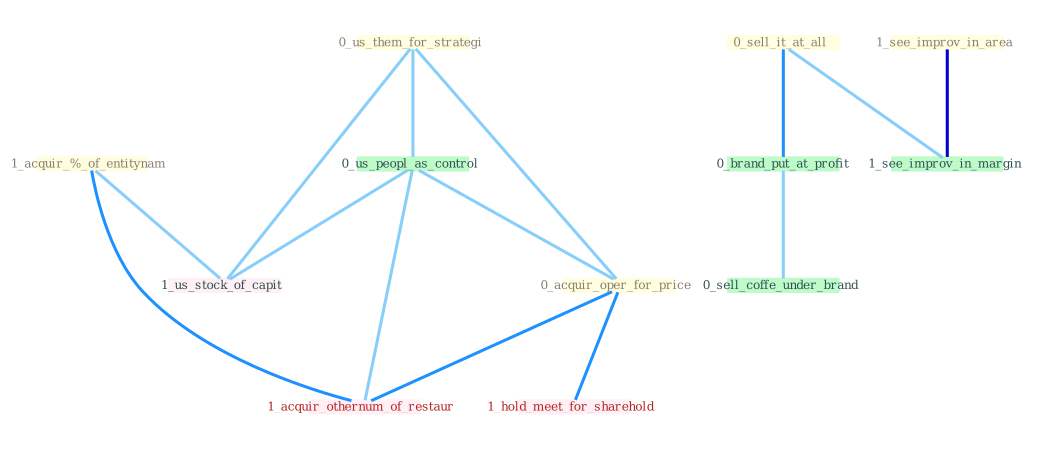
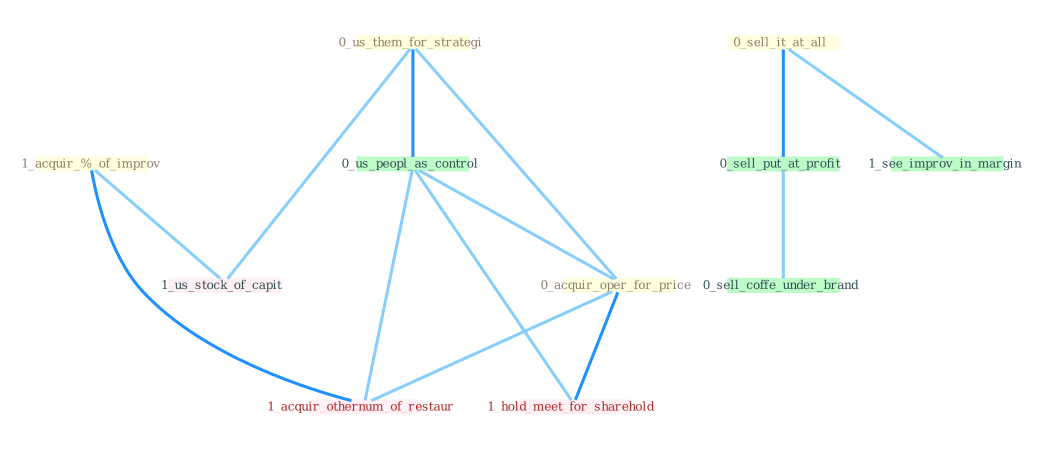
  graph {
    node [color="#ffffe0" fixedsize=true fontcolor="#8b7d6b" fontsize=4 shape=polygon style=filled]
    edge [color="#87cefa" w=1]
-   "1_acquir_%_of_entitynam " [height=.06 width=.5]
+   "1_acquir_%_of_entitynam " [height=.06 width=.5 label="1_acquir_%_of_improv"]
    "0_sell_it_at_all " [height=.06 width=.5]
-   "1_see_improv_in_area " [height=.06 width=.5]
    "0_us_them_for_strategi " [height=.06 width=.5]
    "0_acquir_oper_for_price " [height=.06 width=.5]
    "1_us_stock_of_capit " [color="#fff0f5" fontcolor="#2f4f4f" height=.06 width=.5]
    "1_hold_meet_for_sharehold " [color="#fff0f5" fontcolor="#b22222" height=.06 width=.5]
    "1_acquir_othernum_of_restaur " [color="#fff0f5" fontcolor="#b22222" height=.06 width=.5]
-   "0_sell_put_at_profit " [color="#BDFCC9" fontcolor="#2f4f4f" height=.06 width=.5 label="0_brand_put_at_profit"]
+   "0_sell_put_at_profit " [color="#BDFCC9" fontcolor="#2f4f4f" height=.06 width=.5]
    "1_see_improv_in_margin " [color="#BDFCC9" fontcolor="#2f4f4f" height=.06 width=.5]
    "0_us_peopl_as_control " [color="#BDFCC9" fontcolor="#2f4f4f" height=.06 width=.5]
    "0_sell_coffe_under_brand " [color="#BDFCC9" fontcolor="#2f4f4f" height=.06 width=.5]
    subgraph sub_1 {
      "1_acquir_%_of_entitynam "
      "0_sell_it_at_all "
-     "1_see_improv_in_area "
      "0_us_them_for_strategi "
      "0_acquir_oper_for_price "
    }
    subgraph sub_2 {
      "1_us_stock_of_capit "
      "1_hold_meet_for_sharehold "
      "1_acquir_othernum_of_restaur "
    }
    "1_acquir_%_of_entitynam " -- "1_us_stock_of_capit "
    "1_acquir_%_of_entitynam " -- "1_acquir_othernum_of_restaur " [color="#1e90ff" w=2]
    "0_sell_it_at_all " -- "0_sell_put_at_profit " [color="#1e90ff" w=2]
    "0_sell_it_at_all " -- "1_see_improv_in_margin "
-   "1_see_improv_in_area " -- "1_see_improv_in_margin " [color="#0000cd" w=3]
    "0_us_them_for_strategi " -- "0_acquir_oper_for_price "
    "0_us_them_for_strategi " -- "1_us_stock_of_capit "
-   "0_us_them_for_strategi " -- "0_us_peopl_as_control "
+   "0_us_them_for_strategi " -- "0_us_peopl_as_control " [color="#1e90ff"]
    "0_acquir_oper_for_price " -- "1_hold_meet_for_sharehold " [color="#1e90ff"]
-   "0_acquir_oper_for_price " -- "1_acquir_othernum_of_restaur " [color="#1e90ff"]
+   "0_acquir_oper_for_price " -- "1_acquir_othernum_of_restaur "
    "0_sell_put_at_profit " -- "0_sell_coffe_under_brand "
    "0_us_peopl_as_control " -- "0_acquir_oper_for_price "
-   "0_us_peopl_as_control " -- "1_us_stock_of_capit "
+   "0_us_peopl_as_control " -- "1_hold_meet_for_sharehold "
    "0_us_peopl_as_control " -- "1_acquir_othernum_of_restaur "
  }
